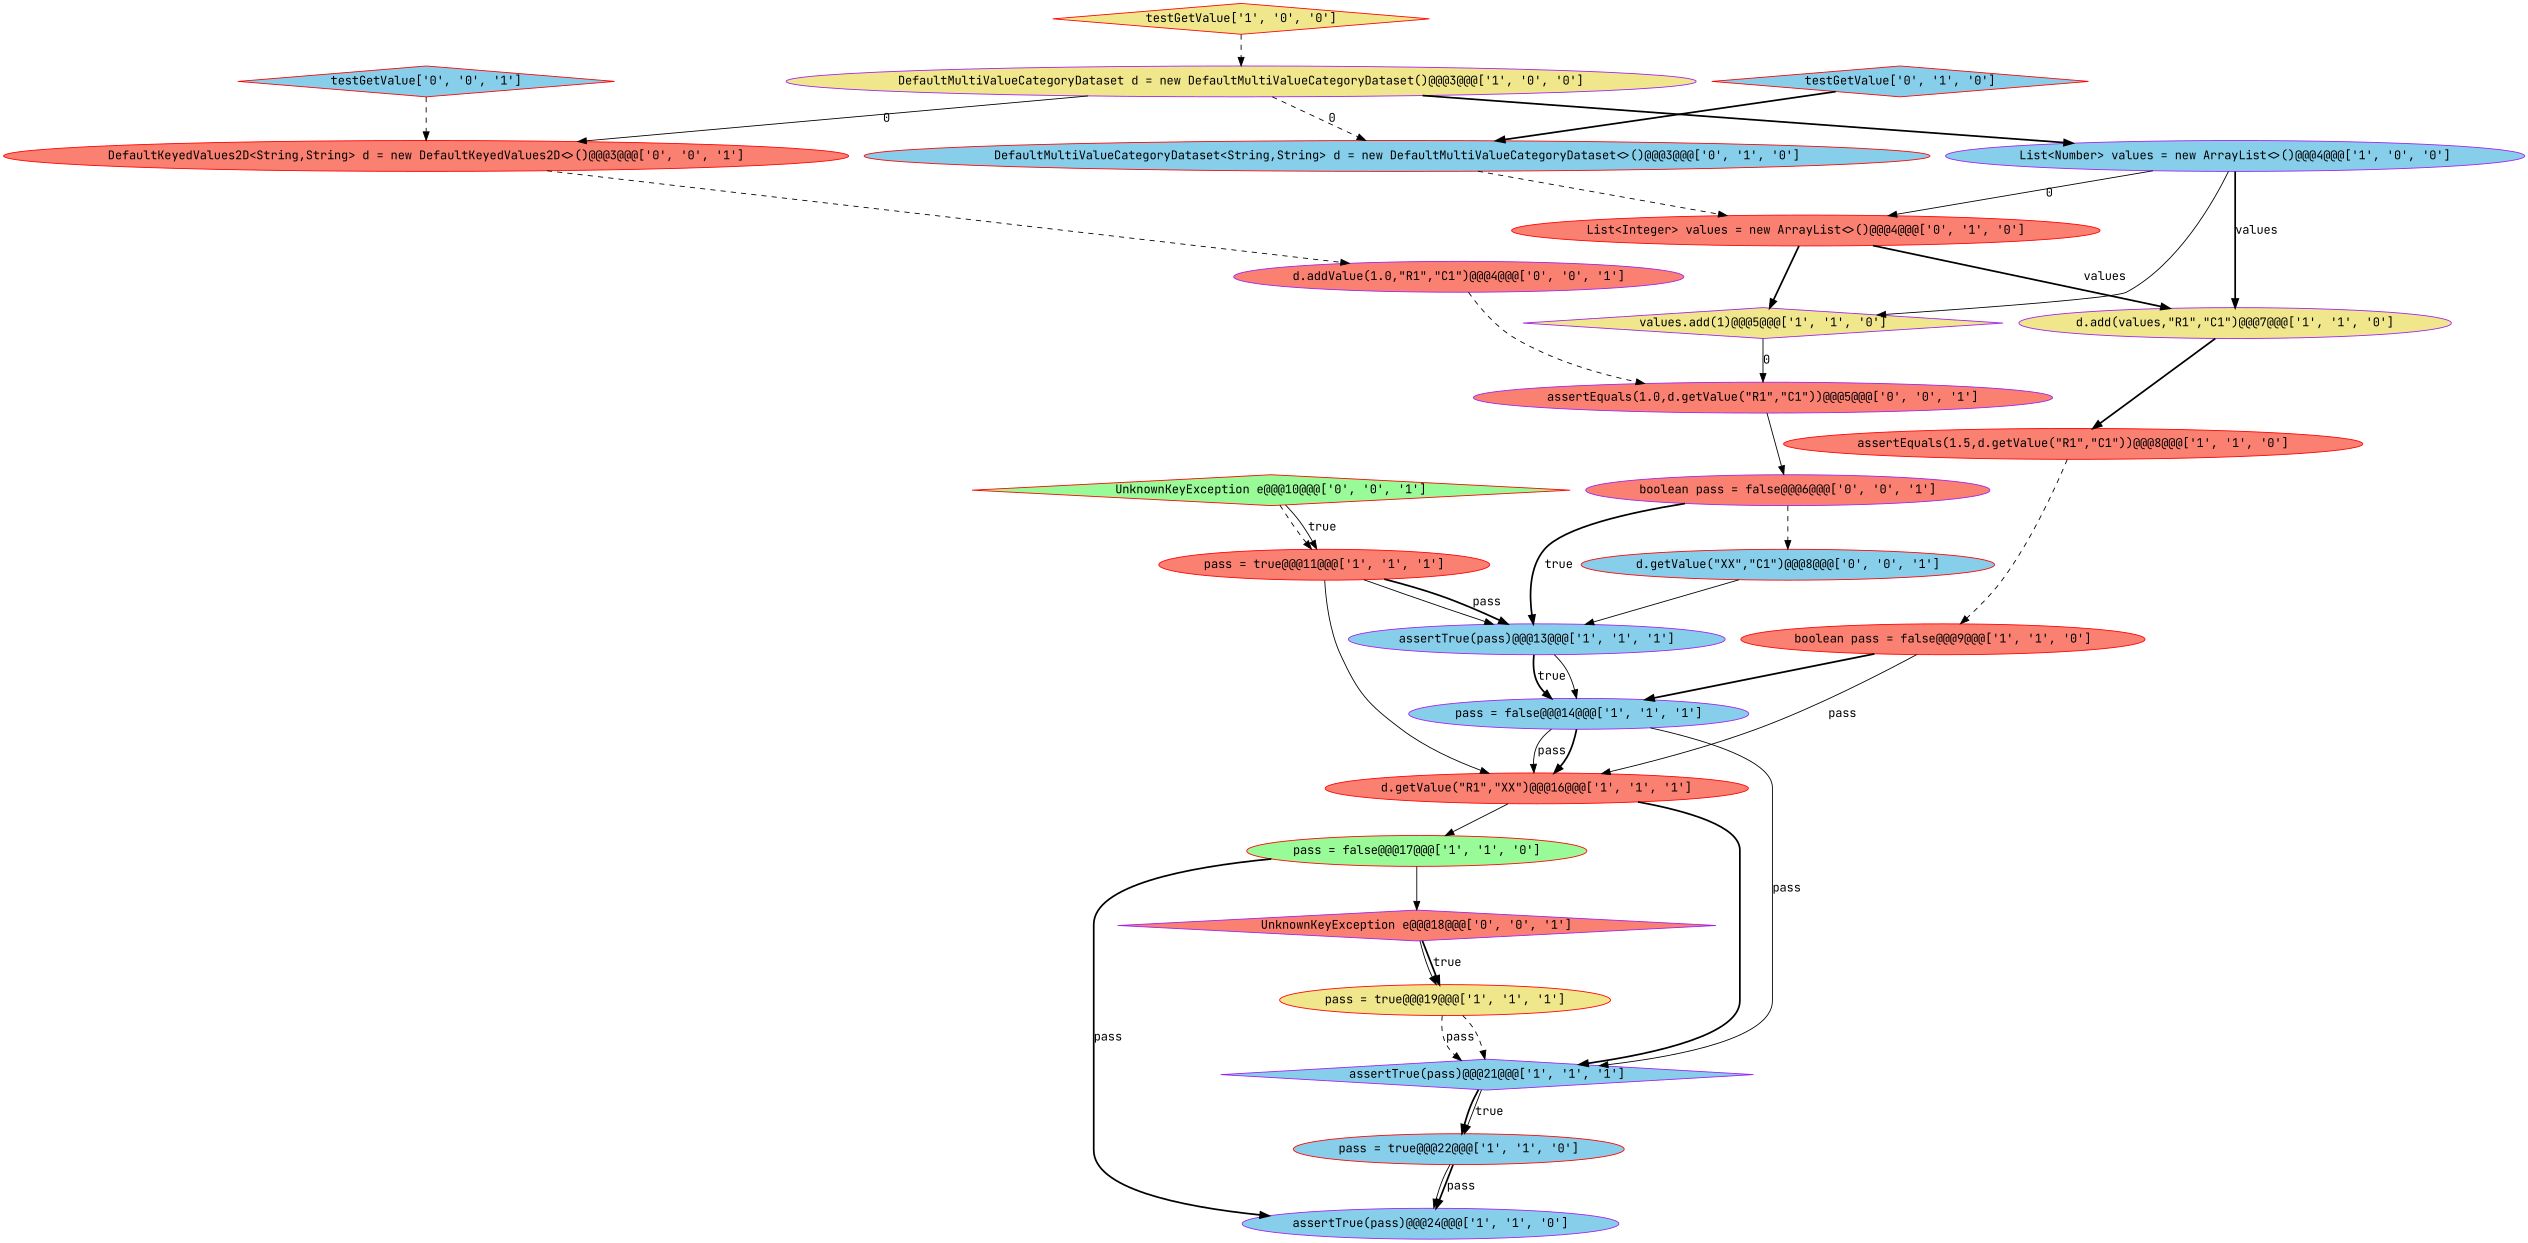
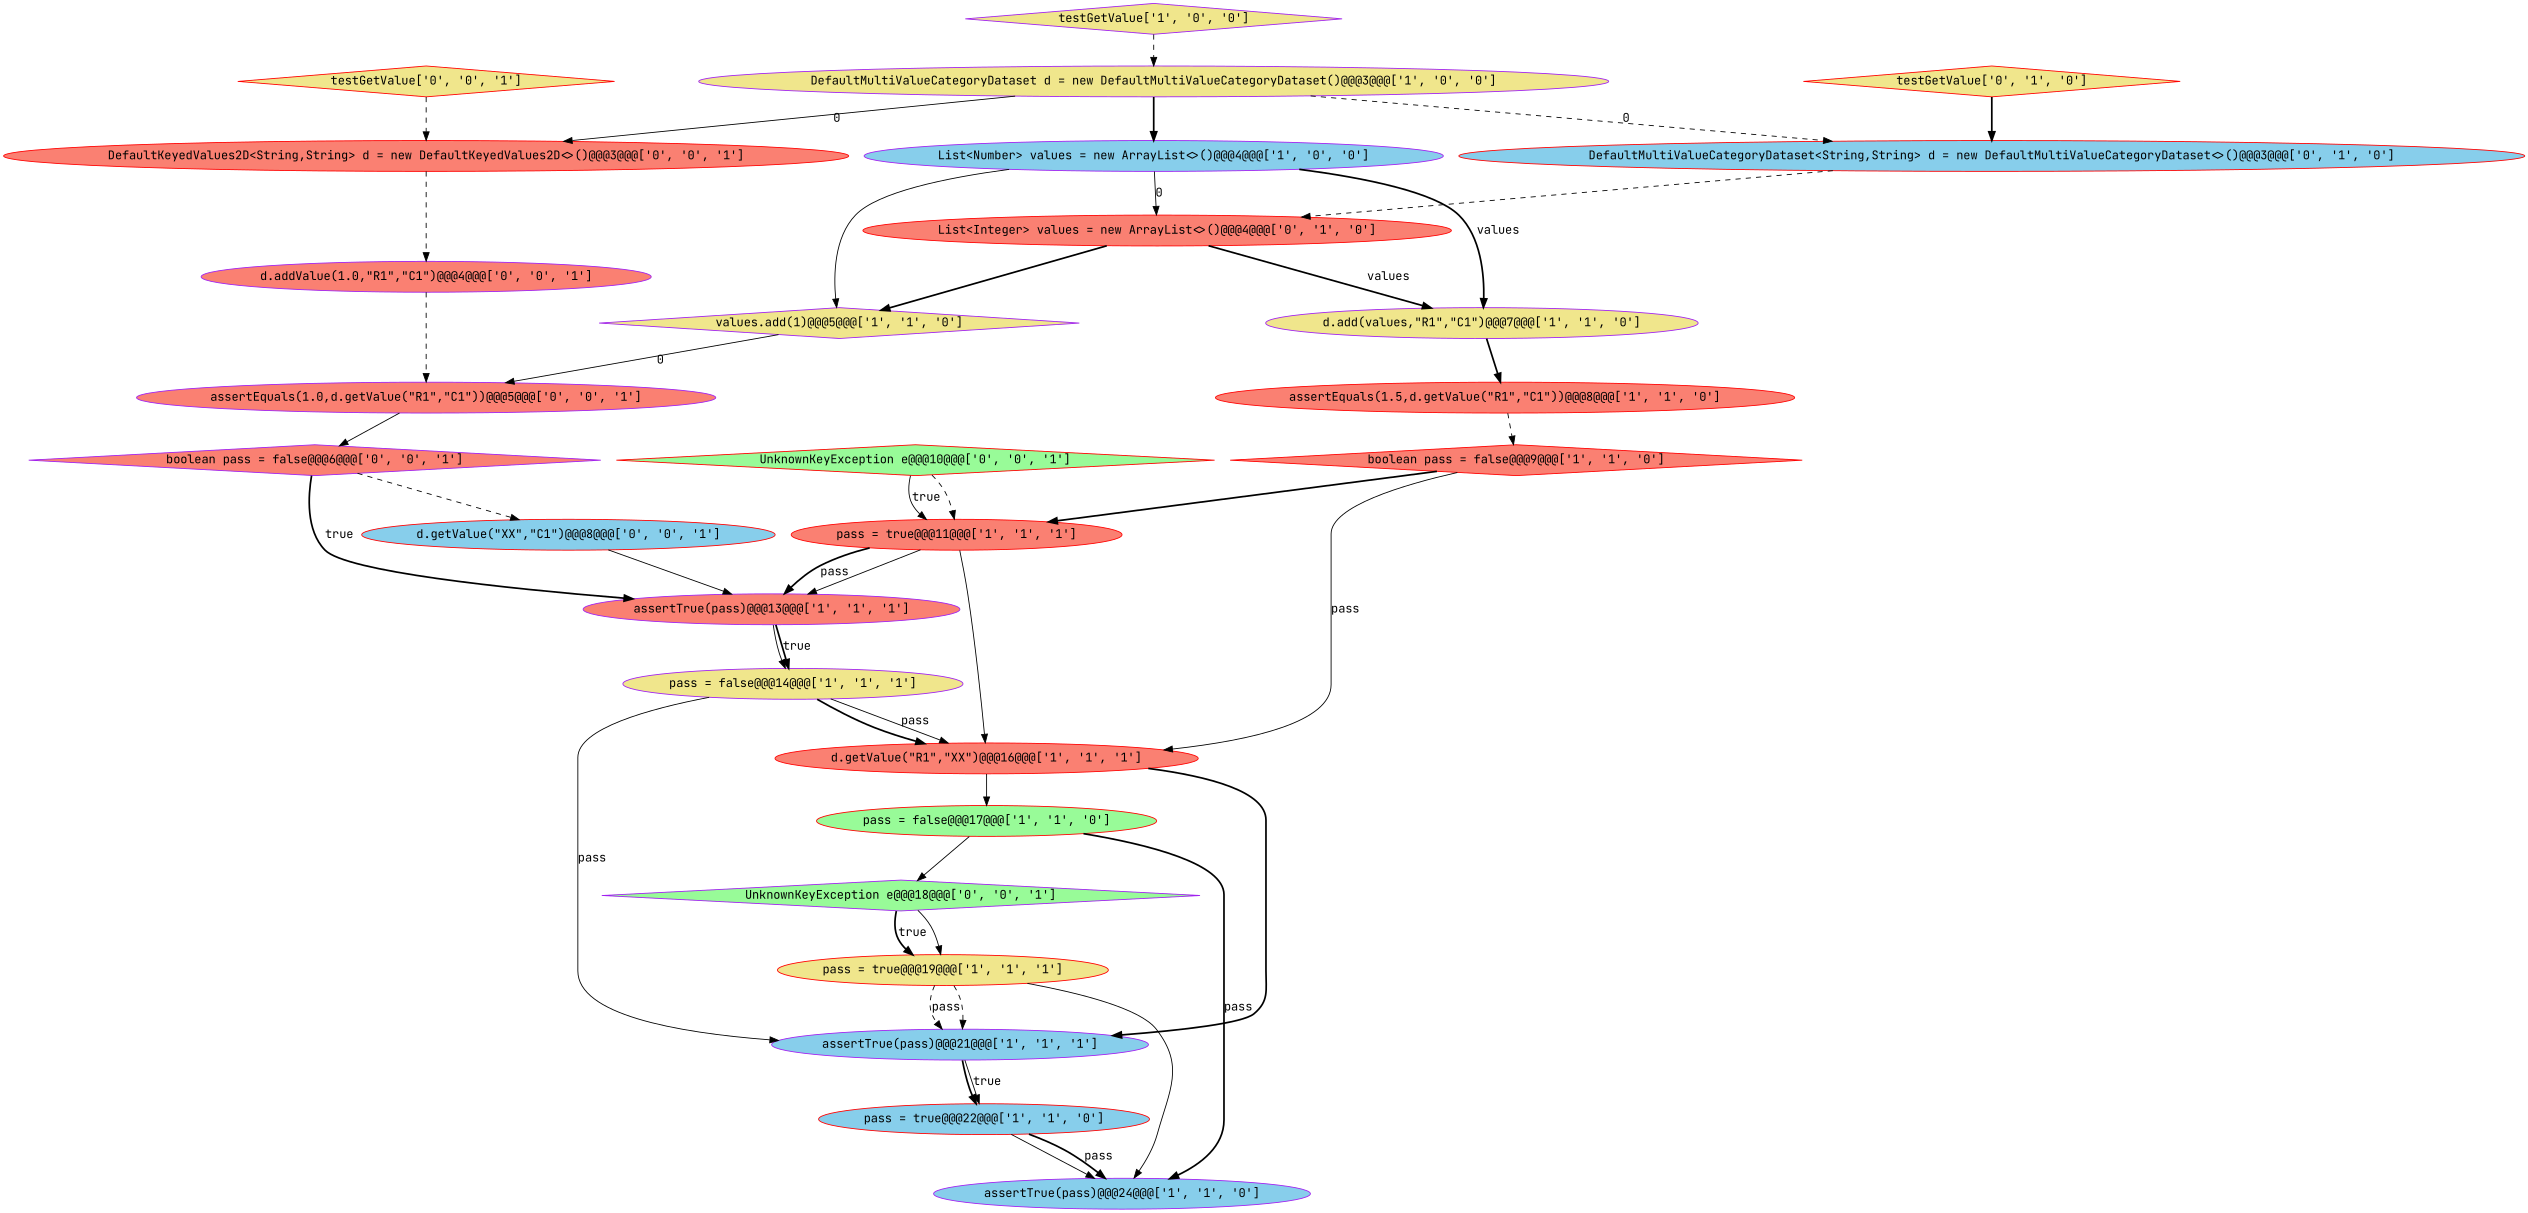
  digraph {
    fontname="JetBrains Mono"
    node [color=red fillcolor=salmon fontname="JetBrains Mono" shape=ellipse style=filled]
    edge [fontname="JetBrains Mono" style=solid]
    n1 [color=purple fillcolor=khaki label="values.add(1)@@@5@@@['1', '1', '0']" shape=diamond]
    n2 [color=purple label="assertEquals(1.0,d.getValue(\"R1\",\"C1\"))@@@5@@@['0', '0', '1']"]
-   n3 [color=purple label="boolean pass = false@@@6@@@['0', '0', '1']"]
+   n3 [color=purple label="boolean pass = false@@@6@@@['0', '0', '1']" shape=diamond]
    n4 [color=purple label="d.addValue(1.0,\"R1\",\"C1\")@@@4@@@['0', '0', '1']"]
    n5 [fillcolor=palegreen label="UnknownKeyException e@@@10@@@['0', '0', '1']" shape=diamond]
    n6 [label="pass = true@@@11@@@['1', '1', '1']"]
    n7 [label="d.getValue(\"R1\",\"XX\")@@@16@@@['1', '1', '1']"]
-   n8 [color=purple fillcolor=skyblue label="assertTrue(pass)@@@13@@@['1', '1', '1']"]
+   n8 [color=purple label="assertTrue(pass)@@@13@@@['1', '1', '1']"]
    n9 [fillcolor=skyblue label="DefaultMultiValueCategoryDataset<String,String> d = new DefaultMultiValueCategoryDataset<>()@@@3@@@['0', '1', '0']"]
    n10 [label="List<Integer> values = new ArrayList<>()@@@4@@@['0', '1', '0']"]
    n11 [color=purple fillcolor=khaki label="d.add(values,\"R1\",\"C1\")@@@7@@@['1', '1', '0']"]
    n12 [fillcolor=palegreen label="pass = false@@@17@@@['1', '1', '0']"]
-   n13 [color=purple fillcolor=skyblue label="assertTrue(pass)@@@21@@@['1', '1', '1']" shape=diamond]
+   n13 [color=purple fillcolor=skyblue label="assertTrue(pass)@@@21@@@['1', '1', '1']"]
    n14 [color=purple fillcolor=skyblue label="assertTrue(pass)@@@24@@@['1', '1', '0']"]
-   n15 [color=purple label="UnknownKeyException e@@@18@@@['0', '0', '1']" shape=diamond]
+   n15 [color=purple fillcolor=palegreen label="UnknownKeyException e@@@18@@@['0', '0', '1']" shape=diamond]
    n16 [fillcolor=skyblue label="pass = true@@@22@@@['1', '1', '0']"]
    n17 [fillcolor=khaki label="pass = true@@@19@@@['1', '1', '1']"]
    n18 [label="assertEquals(1.5,d.getValue(\"R1\",\"C1\"))@@@8@@@['1', '1', '0']"]
-   n19 [label="boolean pass = false@@@9@@@['1', '1', '0']"]
+   n19 [label="boolean pass = false@@@9@@@['1', '1', '0']" shape=diamond]
    n20 [color=purple fillcolor=skyblue label="List<Number> values = new ArrayList<>()@@@4@@@['1', '0', '0']"]
    n21 [color=purple fillcolor=khaki label="DefaultMultiValueCategoryDataset d = new DefaultMultiValueCategoryDataset()@@@3@@@['1', '0', '0']"]
    n22 [label="DefaultKeyedValues2D<String,String> d = new DefaultKeyedValues2D<>()@@@3@@@['0', '0', '1']"]
    n23 [fillcolor=skyblue label="d.getValue(\"XX\",\"C1\")@@@8@@@['0', '0', '1']"]
-   n24 [fillcolor=khaki label="testGetValue['1', '0', '0']" shape=diamond]
-   n25 [color=purple fillcolor=skyblue label="pass = false@@@14@@@['1', '1', '1']"]
-   n26 [fillcolor=skyblue label="testGetValue['0', '0', '1']" shape=diamond]
-   n27 [fillcolor=skyblue label="testGetValue['0', '1', '0']" shape=diamond]
+   n24 [color=purple fillcolor=khaki label="testGetValue['1', '0', '0']" shape=diamond]
+   n25 [color=purple fillcolor=khaki label="pass = false@@@14@@@['1', '1', '1']"]
+   n26 [fillcolor=khaki label="testGetValue['0', '0', '1']" shape=diamond]
+   n27 [fillcolor=khaki label="testGetValue['0', '1', '0']" shape=diamond]
    n1 -> n2 [label=0]
    n2 -> n3
    n3 -> n8 [label=true style=bold]
    n3 -> n23 [style=dashed]
    n4 -> n2 [style=dashed]
    n5 -> n6 [style=dashed]
    n5 -> n6 [label=true]
    n6 -> n7
    n6 -> n8
    n6 -> n8 [label=pass style=bold]
    n7 -> n12
    n7 -> n13 [style=bold]
    n8 -> n25 [label=true style=bold]
    n8 -> n25
    n9 -> n10 [style=dashed]
    n10 -> n1 [style=bold]
    n10 -> n11 [label=values style=bold]
    n11 -> n18 [style=bold]
    n12 -> n14 [label=pass style=bold]
    n12 -> n15
    n13 -> n16 [style=bold]
    n13 -> n16 [label=true]
    n15 -> n17
    n15 -> n17 [label=true style=bold]
    n16 -> n14
    n16 -> n14 [label=pass style=bold]
    n17 -> n13 [label=pass style=dashed]
    n17 -> n13 [style=dashed]
+   n17 -> n14
    n18 -> n19 [style=dashed]
-   n19 -> n25 [style=bold]
+   n19 -> n6 [style=bold]
    n19 -> n7 [label=pass]
    n20 -> n1
    n20 -> n10 [label=0]
    n20 -> n11 [label=values style=bold]
    n21 -> n9 [label=0 style=dashed]
    n21 -> n20 [style=bold]
    n21 -> n22 [label=0]
    n22 -> n4 [style=dashed]
    n23 -> n8
    n24 -> n21 [style=dashed]
    n25 -> n7 [label=pass]
    n25 -> n7 [style=bold]
    n25 -> n13 [label=pass]
    n26 -> n22 [style=dashed]
    n27 -> n9 [style=bold]
  }
